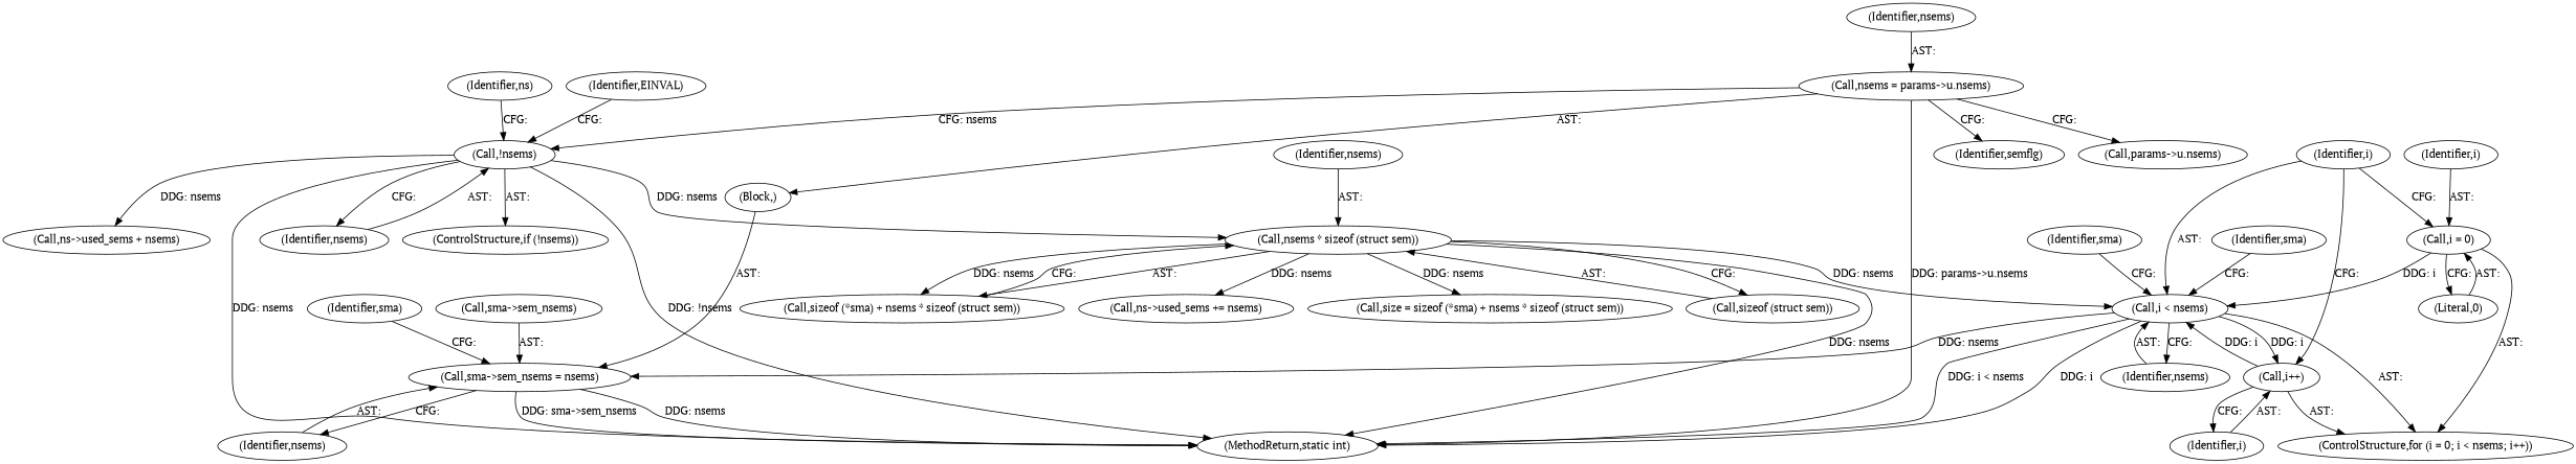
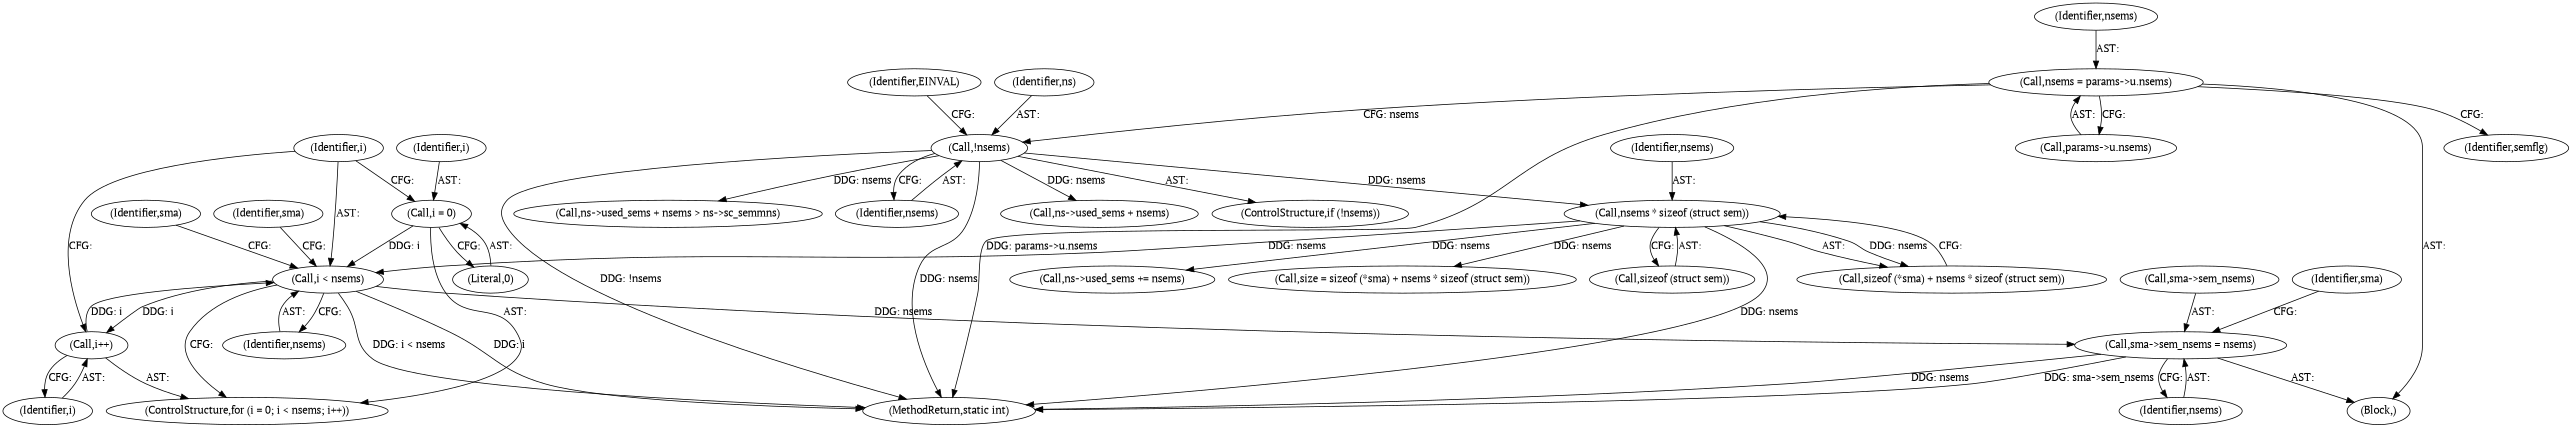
  digraph {
    fontname="PT Serif"
    node [fontname="PT Serif"]
    edge [fontname="PT Serif"]
    n1 [label="(Call,sma->sem_nsems = nsems)"]
    n2 [label="(MethodReturn,static int)"]
    n3 [label="(Block,)"]
    n4 [label="(Identifier,nsems)"]
    n5 [label="(Call,i < nsems)"]
    n6 [label="(Call,i++)"]
    n7 [label="(Identifier,nsems)"]
    n8 [label="(ControlStructure,for (i = 0; i < nsems; i++))"]
    n9 [label="(Identifier,i)"]
    n10 [label="(Call,i = 0)"]
    n11 [label="(Literal,0)"]
    n12 [label="(Call,nsems * sizeof (struct sem))"]
    n13 [label="(Call,sizeof (struct sem))"]
    n14 [label="(Call,sizeof (*sma) + nsems * sizeof (struct sem))"]
    n15 [label="(Call,ns->used_sems += nsems)"]
    n16 [label="(Call,size = sizeof (*sma) + nsems * sizeof (struct sem))"]
    n17 [label="(Call,!nsems)"]
    n18 [label="(Call,ns->used_sems + nsems)"]
    n19 [label="(ControlStructure,if (!nsems))"]
    n20 [label="(Identifier,nsems)"]
+   n21 [label="(Call,ns->used_sems + nsems > ns->sc_semmns)"]
    n22 [label="(Call,nsems = params->u.nsems)"]
    n23 [label="(Call,params->u.nsems)"]
    n24 [label="(Identifier,semflg)"]
    n25 [label="(Identifier,nsems)"]
    n26 [label="(Identifier,EINVAL)"]
    n27 [label="(Identifier,sma)"]
    n28 [label="(Identifier,nsems)"]
    n29 [label="(Identifier,sma)"]
    n30 [label="(Identifier,i)"]
    n31 [label="(Identifier,i)"]
    n32 [label="(Call,sma->sem_nsems)"]
    n33 [label="(Identifier,ns)"]
    n34 [label="(Identifier,sma)"]
    n1 -> n2 [label="DDG: nsems"]
    n1 -> n2 [label="DDG: sma->sem_nsems"]
-   n3 -> n1 [label="AST: "]
+   n1 -> n3 [label="AST: "]
    n1 -> n4 [label="CFG: "]
    n4 -> n1 [label="AST: "]
    n5 -> n1 [label="DDG: nsems"]
    n5 -> n2 [label="DDG: i"]
    n5 -> n2 [label="DDG: i < nsems"]
    n5 -> n6 [label="DDG: i"]
    n5 -> n7 [label="CFG: "]
-   n5 -> n8 [label="AST: "]
+   n5 -> n8 [label="CFG: "]
    n6 -> n5 [label="DDG: i"]
    n6 -> n8 [label="AST: "]
    n6 -> n9 [label="CFG: "]
    n7 -> n5 [label="AST: "]
    n9 -> n6 [label="AST: "]
    n10 -> n5 [label="DDG: i"]
    n10 -> n8 [label="AST: "]
    n10 -> n11 [label="CFG: "]
    n11 -> n10 [label="AST: "]
    n12 -> n2 [label="DDG: nsems"]
    n12 -> n5 [label="DDG: nsems"]
    n12 -> n13 [label="CFG: "]
    n12 -> n14 [label="AST: "]
    n12 -> n14 [label="DDG: nsems"]
    n12 -> n15 [label="DDG: nsems"]
    n12 -> n16 [label="DDG: nsems"]
    n13 -> n12 [label="AST: "]
    n14 -> n12 [label="CFG: "]
    n17 -> n2 [label="DDG: !nsems"]
    n17 -> n2 [label="DDG: nsems"]
    n17 -> n12 [label="DDG: nsems"]
    n17 -> n18 [label="DDG: nsems"]
    n17 -> n19 [label="AST: "]
    n17 -> n20 [label="CFG: "]
+   n17 -> n21 [label="DDG: nsems"]
    n20 -> n17 [label="AST: "]
    n22 -> n2 [label="DDG: params->u.nsems"]
    n22 -> n3 [label="AST: "]
    n22 -> n17 [label="CFG: nsems"]
    n22 -> n23 [label="CFG: "]
    n22 -> n24 [label="CFG: "]
+   n23 -> n22 [label="AST: "]
    n25 -> n22 [label="AST: "]
    n26 -> n17 [label="CFG: "]
    n27 -> n1 [label="CFG: "]
    n28 -> n12 [label="AST: "]
    n29 -> n5 [label="CFG: "]
    n30 -> n5 [label="AST: "]
    n30 -> n6 [label="CFG: "]
    n30 -> n10 [label="CFG: "]
    n31 -> n10 [label="AST: "]
    n32 -> n1 [label="AST: "]
-   n33 -> n17 [label="CFG: "]
+   n33 -> n17 [label="AST: "]
    n34 -> n5 [label="CFG: "]
  }
